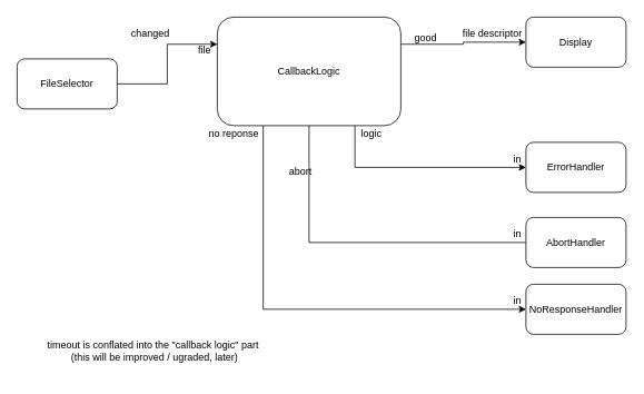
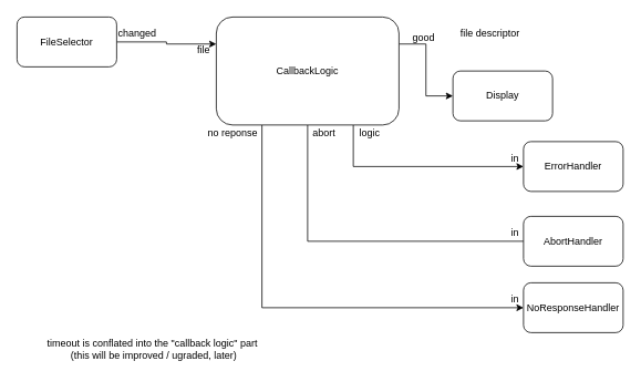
  <mxCell id="0" />
  <mxCell id="1" parent="0" />
  <mxCell id="2" style="edgeStyle=orthogonalEdgeStyle;rounded=0;orthogonalLoop=1;jettySize=auto;html=1;entryX=0;entryY=0.25;entryDx=0;entryDy=0;" edge="1" parent="1" source="3" target="8"><mxGeometry relative="1" as="geometry" /></mxCell>
- <mxCell id="3" value="FileSelector" style="rounded=1;whiteSpace=wrap;html=1;" parent="1" vertex="1"><mxGeometry x="20" y="70" width="120" height="60" as="geometry" /></mxCell>
+ <mxCell id="3" value="FileSelector" style="rounded=1;whiteSpace=wrap;html=1;" parent="1" vertex="1"><mxGeometry x="20" y="20" width="120" height="60" as="geometry" /></mxCell>
  <mxCell id="4" style="edgeStyle=orthogonalEdgeStyle;rounded=0;orthogonalLoop=1;jettySize=auto;html=1;exitX=0.25;exitY=1;exitDx=0;exitDy=0;entryX=0;entryY=0.5;entryDx=0;entryDy=0;" edge="1" parent="1" source="8" target="15"><mxGeometry relative="1" as="geometry" /></mxCell>
  <mxCell id="5" style="edgeStyle=orthogonalEdgeStyle;rounded=0;orthogonalLoop=1;jettySize=auto;html=1;entryX=0;entryY=0.5;entryDx=0;entryDy=0;exitX=0.5;exitY=1;exitDx=0;exitDy=0;endArrow=none;" edge="1" parent="1" source="8" target="13"><mxGeometry relative="1" as="geometry" /></mxCell>
  <mxCell id="6" style="edgeStyle=orthogonalEdgeStyle;rounded=0;orthogonalLoop=1;jettySize=auto;html=1;exitX=0.75;exitY=1;exitDx=0;exitDy=0;entryX=0;entryY=0.5;entryDx=0;entryDy=0;" edge="1" parent="1" source="8" target="12"><mxGeometry relative="1" as="geometry" /></mxCell>
  <mxCell id="7" style="edgeStyle=orthogonalEdgeStyle;rounded=0;orthogonalLoop=1;jettySize=auto;html=1;exitX=1;exitY=0.25;exitDx=0;exitDy=0;entryX=0;entryY=0.5;entryDx=0;entryDy=0;" edge="1" parent="1" source="8" target="9"><mxGeometry relative="1" as="geometry" /></mxCell>
  <mxCell id="8" value="CallbackLogic" style="rounded=1;whiteSpace=wrap;html=1;" parent="1" vertex="1"><mxGeometry x="260" y="20" width="220" height="130" as="geometry" /></mxCell>
- <mxCell id="9" value="Display" style="rounded=1;whiteSpace=wrap;html=1;" parent="1" vertex="1"><mxGeometry x="630" y="20" width="120" height="60" as="geometry" /></mxCell>
+ <mxCell id="9" value="Display" style="rounded=1;whiteSpace=wrap;html=1;" parent="1" vertex="1"><mxGeometry x="545" y="85" width="120" height="60" as="geometry" /></mxCell>
  <mxCell id="10" value="file descriptor" style="text;html=1;strokeColor=none;fillColor=none;align=center;verticalAlign=middle;whiteSpace=wrap;rounded=0;" parent="1" vertex="1"><mxGeometry x="550" y="30" width="80" height="20" as="geometry" /></mxCell>
- <mxCell id="11" value="changed" style="text;html=1;strokeColor=none;fillColor=none;align=center;verticalAlign=middle;whiteSpace=wrap;rounded=0;" parent="1" vertex="1"><mxGeometry x="155" y="30" width="50" height="20" as="geometry" /></mxCell>
+ <mxCell id="11" value="changed" style="text;html=1;strokeColor=none;fillColor=none;align=center;verticalAlign=middle;whiteSpace=wrap;rounded=0;" parent="1" vertex="1"><mxGeometry x="140" y="30" width="50" height="20" as="geometry" /></mxCell>
  <mxCell id="12" value="ErrorHandler" style="rounded=1;whiteSpace=wrap;html=1;" parent="1" vertex="1"><mxGeometry x="630" y="170" width="120" height="60" as="geometry" /></mxCell>
  <mxCell id="13" value="AbortHandler" style="rounded=1;whiteSpace=wrap;html=1;" parent="1" vertex="1"><mxGeometry x="630" y="260" width="120" height="60" as="geometry" /></mxCell>
  <mxCell id="14" value="timeout is conflated into the &quot;callback logic&quot; part&amp;nbsp;&lt;br&gt;(this will be improved / ugraded, later)" style="text;html=1;strokeColor=none;fillColor=none;align=center;verticalAlign=middle;whiteSpace=wrap;rounded=0;" parent="1" vertex="1"><mxGeometry x="20" y="390" width="330" height="60" as="geometry" /></mxCell>
  <mxCell id="15" value="NoResponseHandler" style="rounded=1;whiteSpace=wrap;html=1;" vertex="1" parent="1"><mxGeometry x="630" y="340" width="120" height="60" as="geometry" /></mxCell>
  <mxCell id="16" value="good" style="text;html=1;strokeColor=none;fillColor=none;align=center;verticalAlign=middle;whiteSpace=wrap;rounded=0;" vertex="1" parent="1"><mxGeometry x="490" y="35" width="40" height="20" as="geometry" /></mxCell>
  <mxCell id="17" value="file" style="text;html=1;strokeColor=none;fillColor=none;align=center;verticalAlign=middle;whiteSpace=wrap;rounded=0;" vertex="1" parent="1"><mxGeometry x="230" y="50" width="30" height="20" as="geometry" /></mxCell>
  <mxCell id="18" value="logic" style="text;html=1;strokeColor=none;fillColor=none;align=center;verticalAlign=middle;whiteSpace=wrap;rounded=0;" vertex="1" parent="1"><mxGeometry x="430" y="150" width="30" height="20" as="geometry" /></mxCell>
  <mxCell id="19" value="no reponse" style="text;html=1;strokeColor=none;fillColor=none;align=center;verticalAlign=middle;whiteSpace=wrap;rounded=0;" vertex="1" parent="1"><mxGeometry x="240" y="150" width="80" height="20" as="geometry" /></mxCell>
- <mxCell id="20" value="abort" style="text;html=1;strokeColor=none;fillColor=none;align=center;verticalAlign=middle;whiteSpace=wrap;rounded=0;" vertex="1" parent="1"><mxGeometry x="340" y="195" width="40" height="20" as="geometry" /></mxCell>
+ <mxCell id="20" value="abort" style="text;html=1;strokeColor=none;fillColor=none;align=center;verticalAlign=middle;whiteSpace=wrap;rounded=0;" vertex="1" parent="1"><mxGeometry x="370" y="150" width="40" height="20" as="geometry" /></mxCell>
  <mxCell id="21" value="in" style="text;html=1;strokeColor=none;fillColor=none;align=center;verticalAlign=middle;whiteSpace=wrap;rounded=0;" vertex="1" parent="1"><mxGeometry x="610" y="180" width="20" height="20" as="geometry" /></mxCell>
  <mxCell id="22" value="in" style="text;html=1;strokeColor=none;fillColor=none;align=center;verticalAlign=middle;whiteSpace=wrap;rounded=0;" vertex="1" parent="1"><mxGeometry x="610" y="350" width="20" height="20" as="geometry" /></mxCell>
  <mxCell id="23" value="in" style="text;html=1;strokeColor=none;fillColor=none;align=center;verticalAlign=middle;whiteSpace=wrap;rounded=0;" vertex="1" parent="1"><mxGeometry x="610" y="270" width="20" height="20" as="geometry" /></mxCell>
